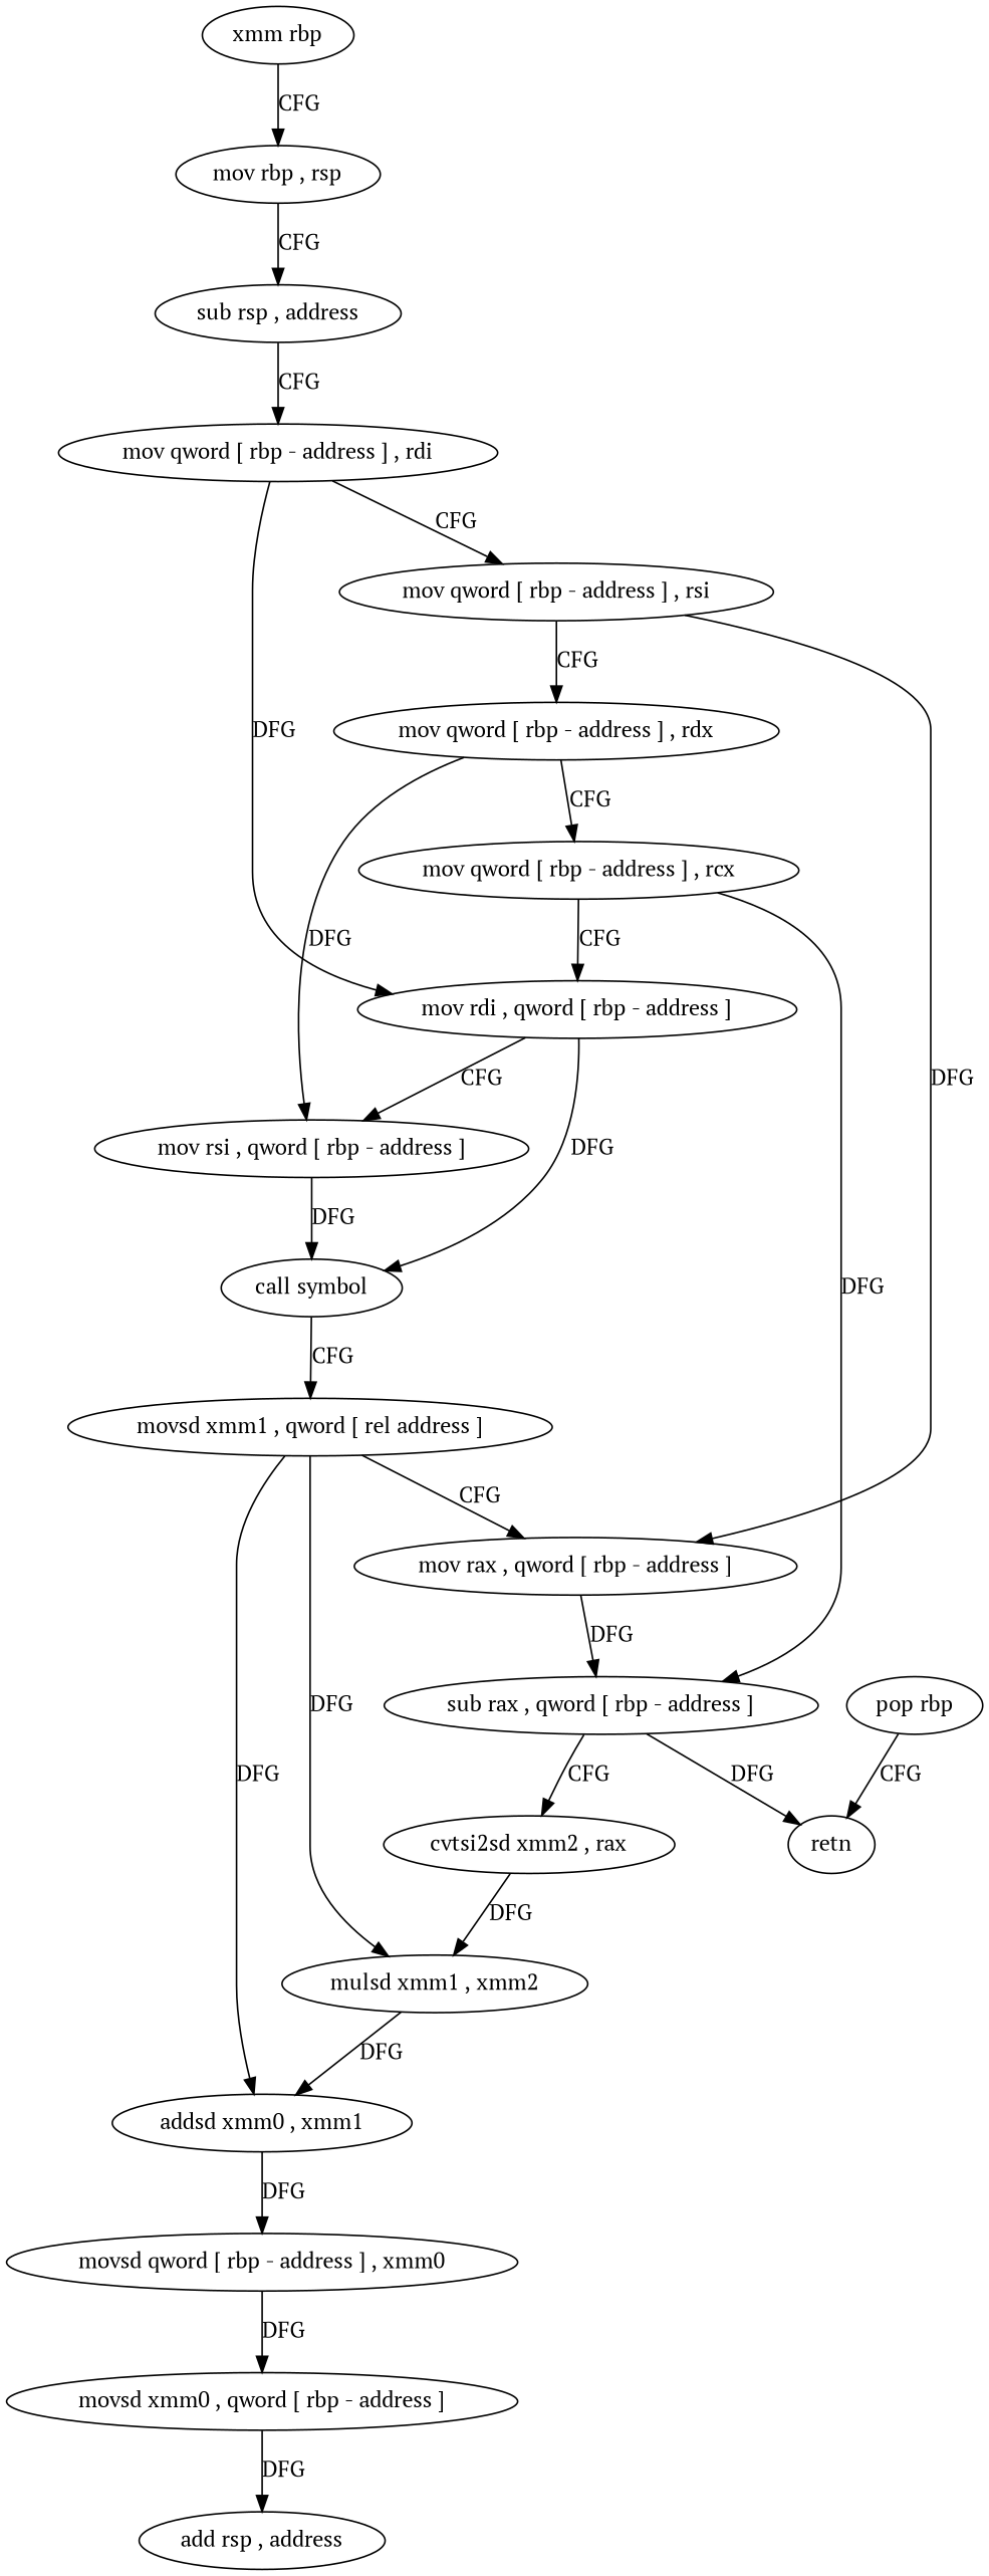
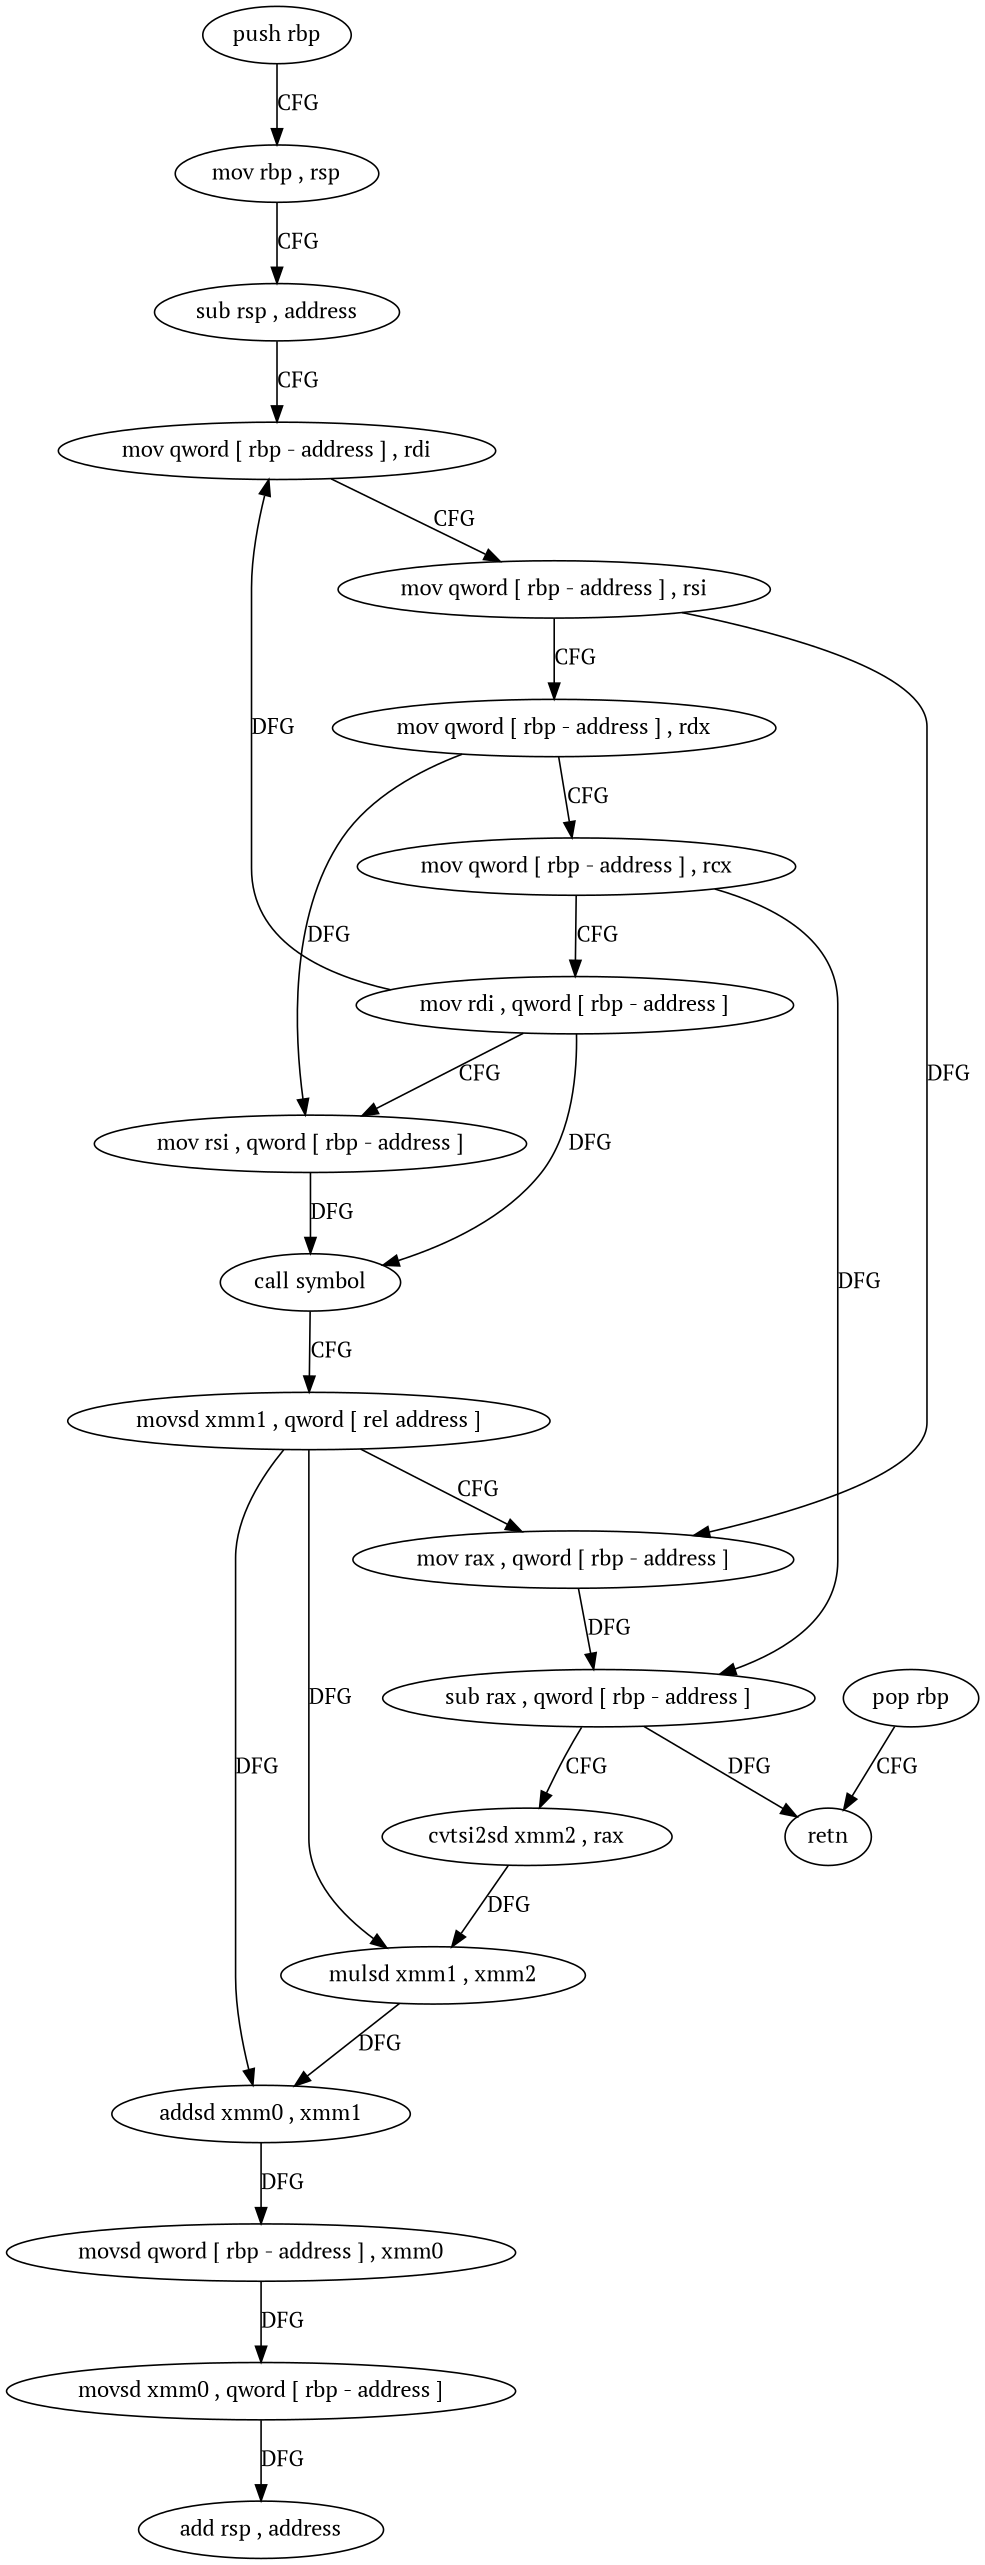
  digraph {
    fontname="PT Serif"
    node [fontname="PT Serif"]
    edge [fontname="PT Serif"]
-   n1 [label="xmm rbp"]
+   n1 [label="push rbp"]
    n2 [label="mov rbp , rsp"]
    n3 [label="sub rsp , address"]
    n4 [label="mov qword [ rbp - address ] , rdi"]
    n5 [label="mov qword [ rbp - address ] , rsi"]
    n6 [label="mov rdi , qword [ rbp - address ]"]
    n7 [label="mov qword [ rbp - address ] , rdx"]
    n8 [label="mov rax , qword [ rbp - address ]"]
    n9 [label="mov rsi , qword [ rbp - address ]"]
    n10 [label="call symbol"]
    n11 [label="mov qword [ rbp - address ] , rcx"]
    n12 [label="sub rax , qword [ rbp - address ]"]
    n13 [label="cvtsi2sd xmm2 , rax"]
    n14 [label=retn]
    n15 [label="movsd xmm1 , qword [ rel address ]"]
    n16 [label="mulsd xmm1 , xmm2"]
    n17 [label="addsd xmm0 , xmm1"]
    n18 [label="movsd qword [ rbp - address ] , xmm0"]
    n19 [label="movsd xmm0 , qword [ rbp - address ]"]
    n20 [label="add rsp , address"]
    n21 [label="pop rbp"]
    n1 -> n2 [label=CFG]
    n2 -> n3 [label=CFG]
    n3 -> n4 [label=CFG]
    n4 -> n5 [label=CFG]
-   n4 -> n6 [label=DFG]
+   n6 -> n4 [label=DFG]
    n5 -> n7 [label=CFG]
    n5 -> n8 [label=DFG]
    n6 -> n9 [label=CFG]
    n6 -> n10 [label=DFG]
    n7 -> n9 [label=DFG]
    n7 -> n11 [label=CFG]
    n8 -> n12 [label=DFG]
    n9 -> n10 [label=DFG]
    n10 -> n15 [label=CFG]
    n11 -> n6 [label=CFG]
    n11 -> n12 [label=DFG]
    n12 -> n13 [label=CFG]
    n12 -> n14 [label=DFG]
    n13 -> n16 [label=DFG]
    n15 -> n8 [label=CFG]
    n15 -> n16 [label=DFG]
    n15 -> n17 [label=DFG]
    n16 -> n17 [label=DFG]
    n17 -> n18 [label=DFG]
    n18 -> n19 [label=DFG]
    n19 -> n20 [label=DFG]
    n21 -> n14 [label=CFG]
  }
